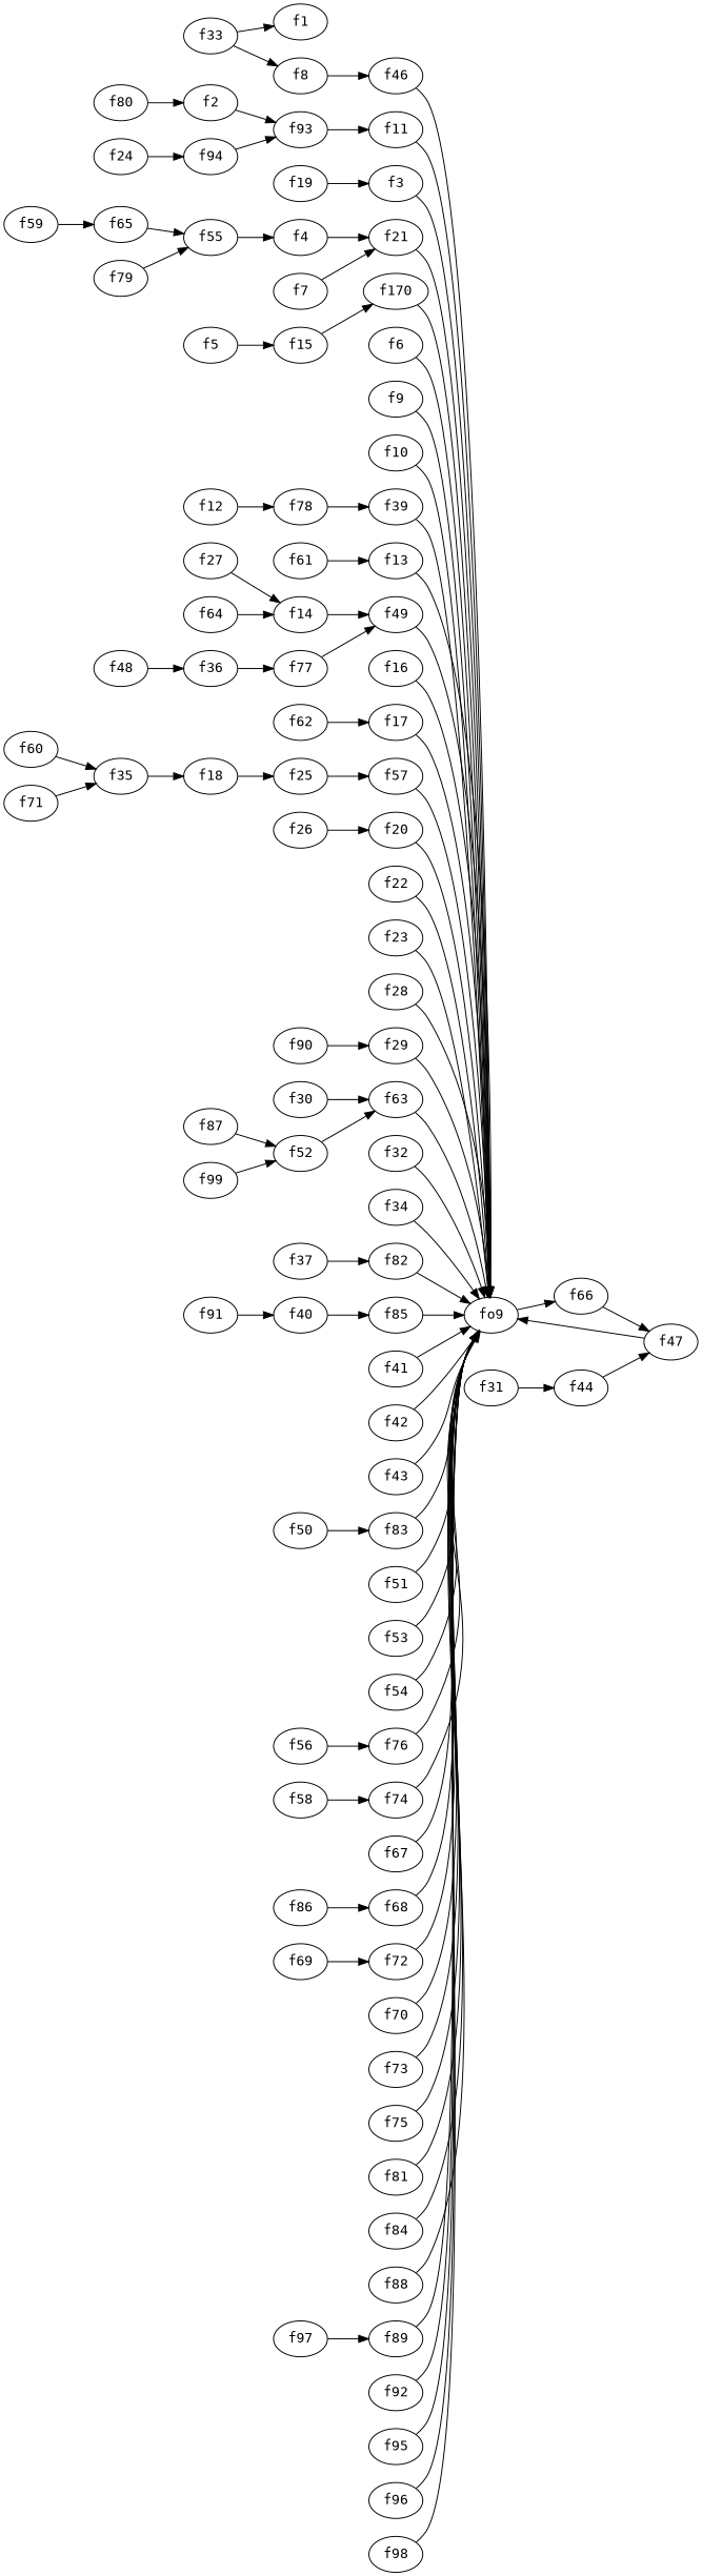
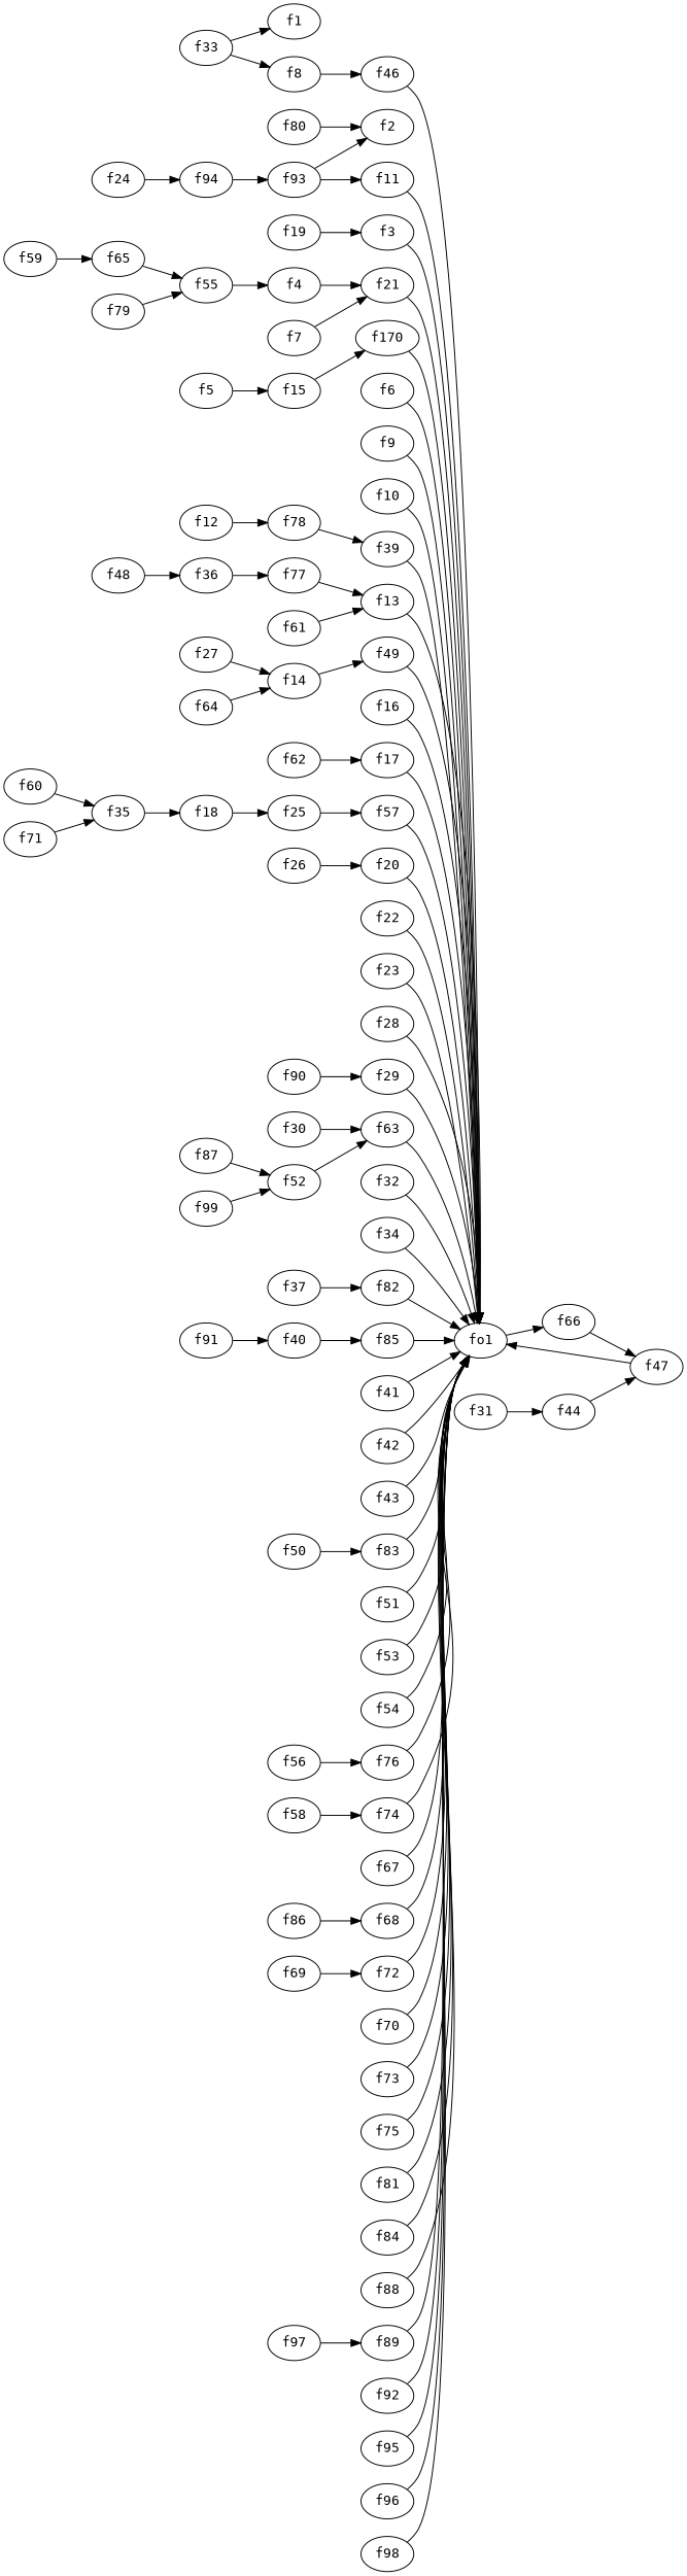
  strict digraph {
    fontname="DejaVu Sans Mono"
    rankdir=LR
    node [fontname="DejaVu Sans Mono"]
    edge [fontname="DejaVu Sans Mono" weight=2]
    f33
    f1
    f8
    f2
    f93
    f11
    f3
-   fo1 [label=fo9]
+   fo1
    f66
    f4
    f21
    f5
    f15
    n14 [label=f170]
    f6
    f7
    f46
    f9
    f10
    f12
    f78
    f39
    f13
    f14
    f49
    f16
    f17
    f18
    f25
    f57
    f19
    f20
    f22
    f23
    f24
    f94
    f26
    f27
    f28
    f29
    f30
    f63
    f31
    f44
    f32
    f34
    f35
    f36
    f77
    f37
    f82
    f80
    f40
    f85
    f41
    f42
    f43
    f47
    f48
    f50
    f83
    f51
    f52
    f53
    f54
    f55
    f56
    f76
    f58
    f74
    f59
    f65
    f60
    f61
    f62
    f64
    f67
    f68
    f69
    f72
    f70
    f71
    f73
    f75
    f79
    f81
    f84
    f86
    f87
    f88
    f89
    f90
    f91
    f92
    f95
    f96
    f97
    f98
    f99
    f33 -> f1
    f33 -> f8
    f8 -> f46
-   f2 -> f93
+   f93 -> f2
    f93 -> f11
    f11 -> fo1
    f3 -> fo1
    fo1 -> f66
    f66 -> f47
    f4 -> f21
    f21 -> fo1
    f5 -> f15
    f15 -> n14
    n14 -> fo1
    f6 -> fo1
    f7 -> f21
    f46 -> fo1
    f9 -> fo1
    f10 -> fo1
    f12 -> f78
    f78 -> f39
    f39 -> fo1
    f13 -> fo1
    f14 -> f49
    f49 -> fo1
    f16 -> fo1
    f17 -> fo1
    f18 -> f25
    f25 -> f57
    f57 -> fo1
    f19 -> f3
    f20 -> fo1
    f22 -> fo1
    f23 -> fo1
    f24 -> f94
    f94 -> f93
    f26 -> f20
    f27 -> f14
    f28 -> fo1
    f29 -> fo1
    f30 -> f63
    f63 -> fo1
    f31 -> f44
    f44 -> f47
    f32 -> fo1
    f34 -> fo1
    f35 -> f18
    f36 -> f77
-   f77 -> f49
+   f77 -> f13
    f37 -> f82
    f82 -> fo1
    f80 -> f2
    f40 -> f85
    f85 -> fo1
    f41 -> fo1
    f42 -> fo1
    f43 -> fo1
    f47 -> fo1
    f48 -> f36
    f50 -> f83
    f83 -> fo1
    f51 -> fo1
    f52 -> f63
    f53 -> fo1
    f54 -> fo1
    f55 -> f4
    f56 -> f76
    f76 -> fo1
    f58 -> f74
    f74 -> fo1
    f59 -> f65
    f65 -> f55
    f60 -> f35
    f61 -> f13
    f62 -> f17
    f64 -> f14
    f67 -> fo1
    f68 -> fo1
    f69 -> f72
    f72 -> fo1
    f70 -> fo1
    f71 -> f35
    f73 -> fo1
    f75 -> fo1
    f79 -> f55
    f81 -> fo1
    f84 -> fo1
    f86 -> f68
    f87 -> f52
    f88 -> fo1
    f89 -> fo1
    f90 -> f29
    f91 -> f40
    f92 -> fo1
    f95 -> fo1
    f96 -> fo1
    f97 -> f89
    f98 -> fo1
    f99 -> f52
  }
